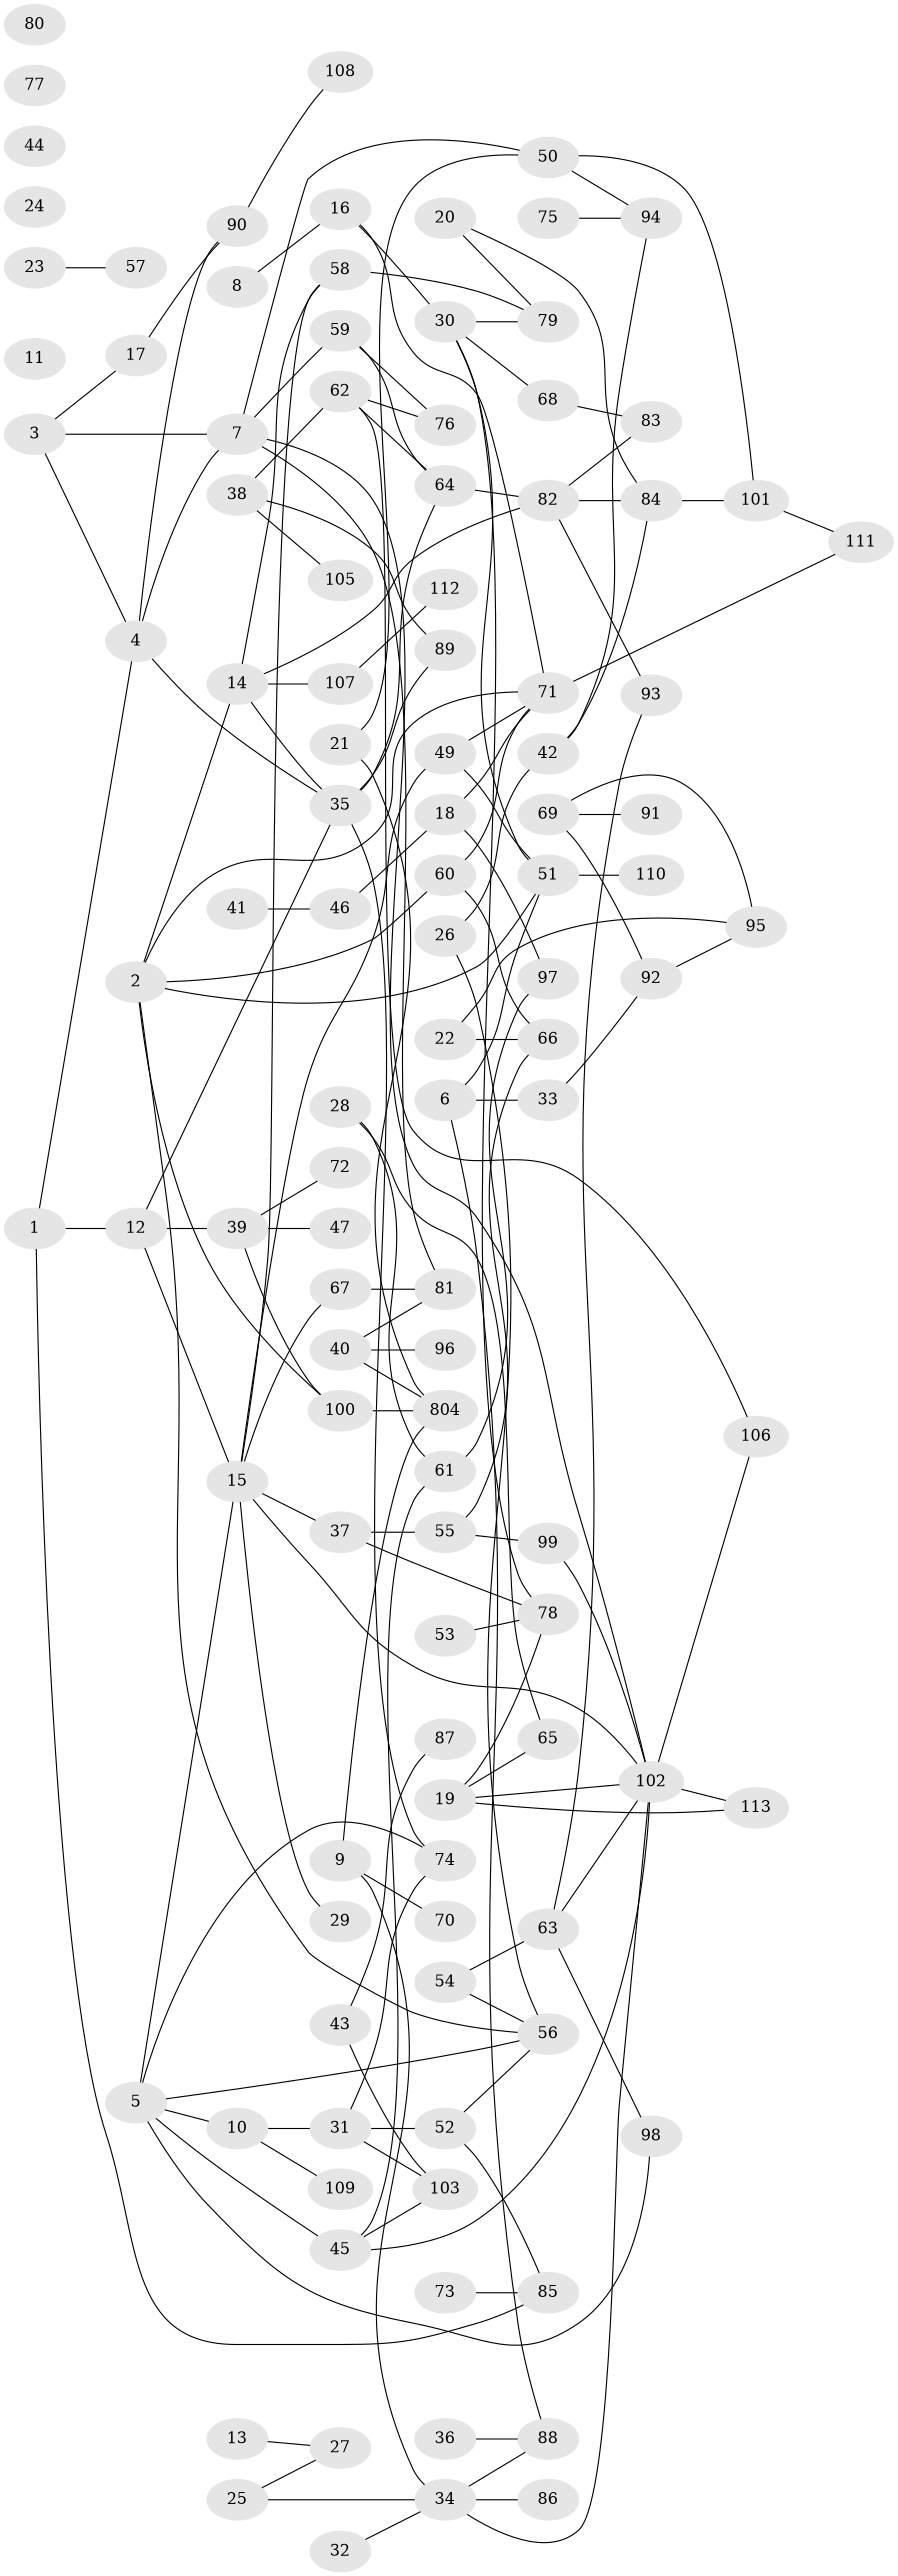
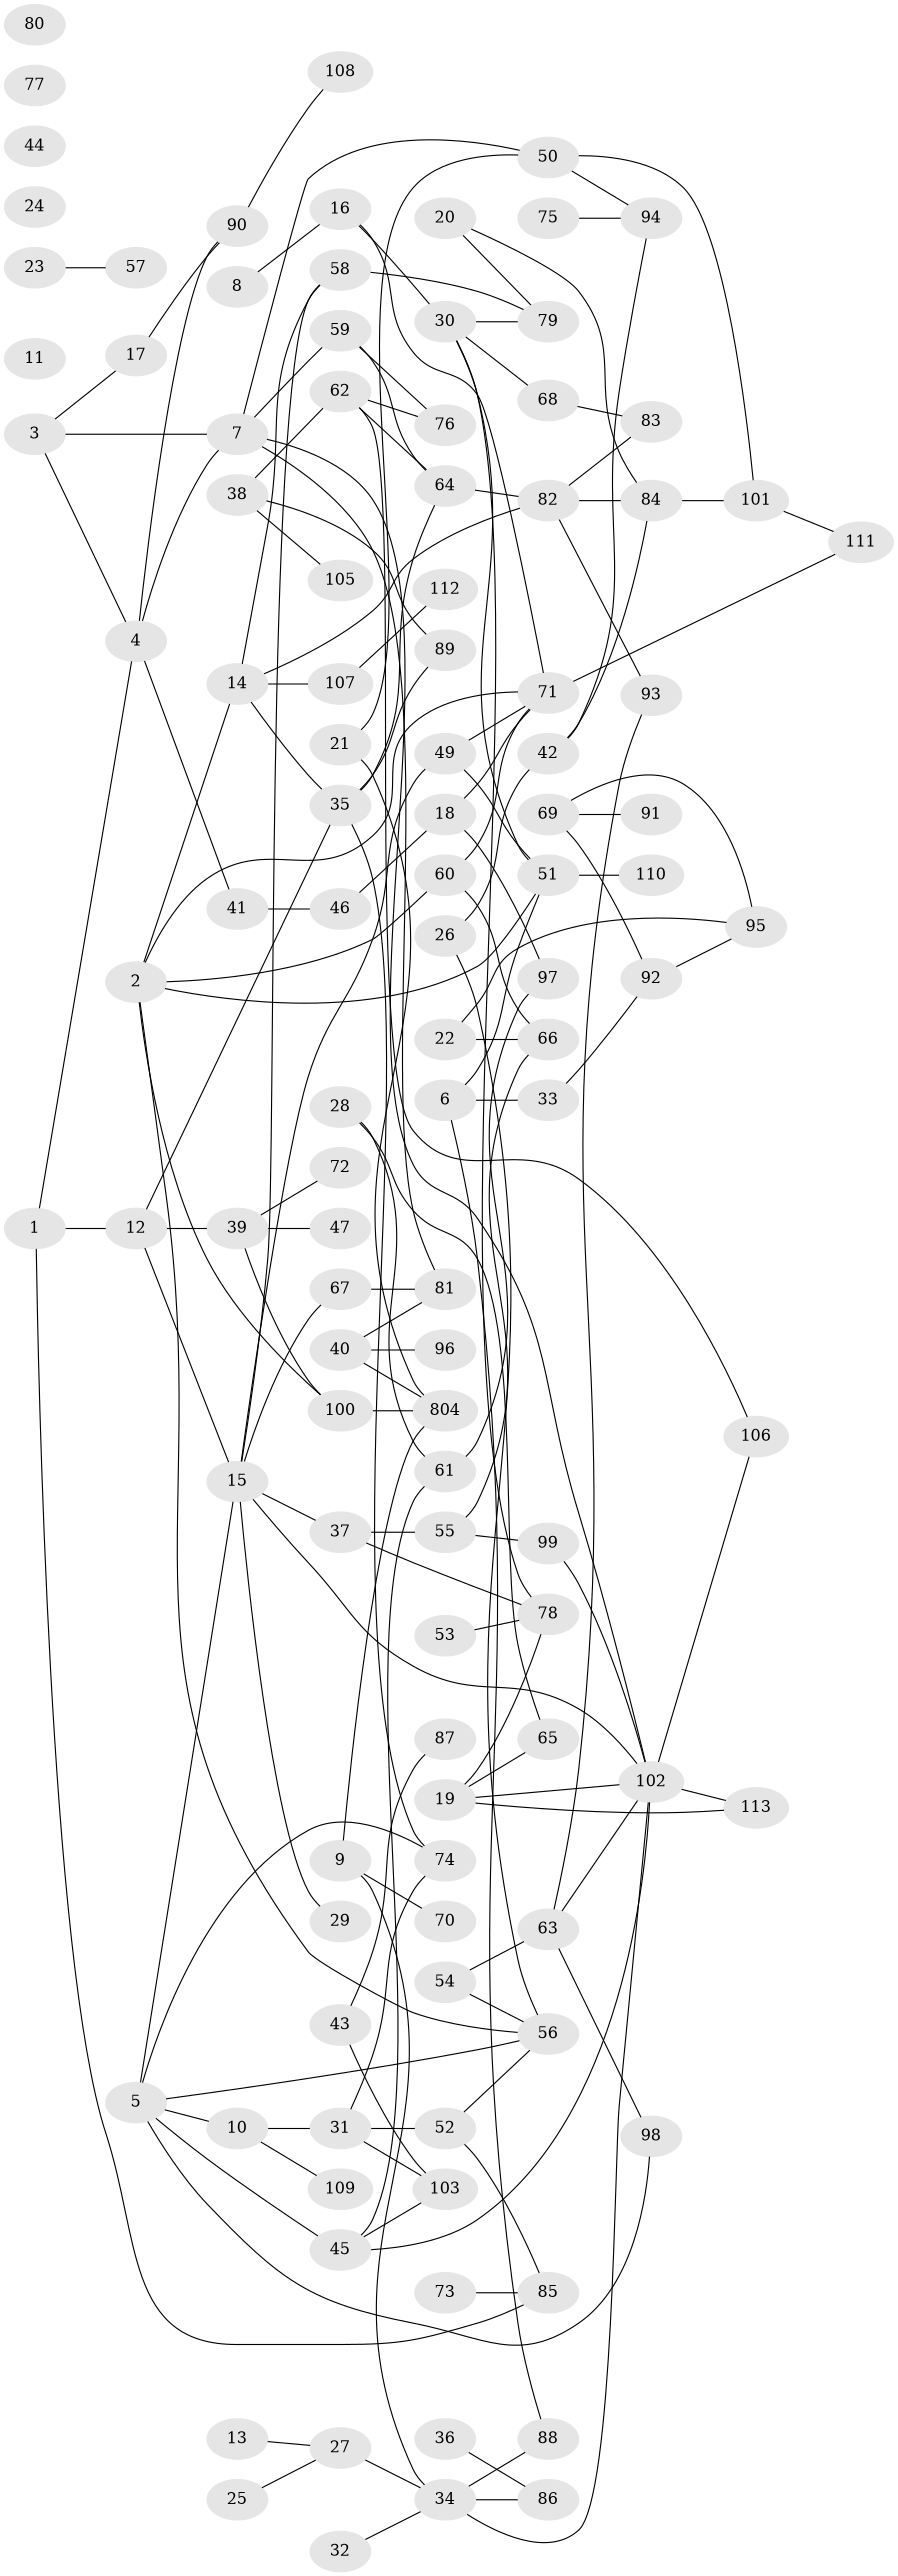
  graph {
    rankdir=LR
    node [color=gray90 style=filled]
    1
    4
    12
    85
    7
    41
    90
    15
    35
    39
    2
    14
    51
    56
    60
    71
    100
    58
    82
    107
    110
    66
    111
    n24 [label=804]
    3
    17
    50
    59
    81
    102
    46
    108
    5
    10
    45
    74
    98
    31
    109
    29
    37
    49
    67
    61
    103
    6
    33
    88
    92
    94
    101
    64
    76
    113
    106
    8
    16
    30
    9
    34
    70
    86
    52
    11
    89
    47
    72
    13
    27
    79
    84
    93
    83
    112
    78
    55
    68
    18
    97
    19
    65
    20
    21
    22
    95
    23
    57
    24
    25
    26
    42
    28
    32
    36
    99
    38
    62
    105
    40
    96
    43
    87
    44
    53
    54
    63
    69
    91
    73
    75
    77
    80
    1 -- 4
    1 -- 12
    1 -- 85
    4 -- 7
-   4 -- 35
+   4 -- 41
    4 -- 90
    12 -- 15
    12 -- 35
    12 -- 39
    7 -- 50
    7 -- 59
    7 -- 81
    7 -- 102
    41 -- 46
    90 -- 108
    15 -- 58
    15 -- 102
    15 -- 29
    15 -- 37
    15 -- 49
    15 -- 67
    35 -- 74
    35 -- 64
    35 -- 89
    39 -- 100
    39 -- 47
    39 -- 72
    2 -- 14
    2 -- 51
    2 -- 56
    2 -- 60
    2 -- 71
    2 -- 100
    14 -- 35
    14 -- 58
    14 -- 82
    14 -- 107
    51 -- 110
    60 -- 71
    60 -- 66
    71 -- 111
    100 -- n24
    58 -- 79
    82 -- 84
    82 -- 93
    82 -- 83
    107 -- 112
    3 -- 4
    3 -- 7
    3 -- 17
    17 -- 90
    50 -- 94
    50 -- 101
    59 -- 64
    59 -- 76
    102 -- 113
    102 -- 106
    46 -- 18
    5 -- 15
    5 -- 56
    5 -- 10
    5 -- 45
    5 -- 74
    5 -- 98
    10 -- 31
    10 -- 109
    45 -- 102
    45 -- 61
    45 -- 103
    31 -- 74
    31 -- 103
    31 -- 52
    37 -- 78
    37 -- 55
    49 -- 51
    49 -- 71
    67 -- 81
    61 -- 97
    6 -- 51
    6 -- 33
    6 -- 88
    33 -- 92
    92 -- 95
    101 -- 111
    64 -- 82
    8 -- 16
    16 -- 71
    16 -- 30
    30 -- 51
    30 -- 79
    30 -- 78
    30 -- 68
    9 -- n24
    9 -- 34
    9 -- 70
    34 -- 102
    34 -- 88
    34 -- 86
    52 -- 85
    52 -- 56
    13 -- 27
    84 -- 101
    55 -- 66
    55 -- 99
    68 -- 83
    18 -- 71
    18 -- 97
    19 -- 102
    19 -- 113
    19 -- 78
    19 -- 65
    20 -- 79
    20 -- 84
    21 -- n24
    21 -- 50
    22 -- 66
    22 -- 95
    23 -- 57
-   25 -- 34
+   27 -- 34
    25 -- 27
    26 -- 56
    26 -- 42
    42 -- 94
    42 -- 84
    28 -- 61
    28 -- 65
    32 -- 34
-   36 -- 88
+   36 -- 86
    99 -- 102
    38 -- 89
    38 -- 62
    38 -- 105
    62 -- 64
    62 -- 76
    62 -- 106
    40 -- n24
    40 -- 81
    40 -- 96
    43 -- 103
    43 -- 87
    53 -- 78
    54 -- 56
    54 -- 63
    63 -- 102
    63 -- 98
    63 -- 93
    69 -- 92
    69 -- 95
    69 -- 91
    73 -- 85
    75 -- 94
  }
